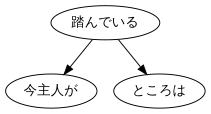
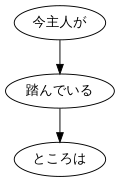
  digraph {
    n1 [label="今主人が"]
    n2 [label="踏んでいる"]
    n3 [label="ところは"]
-   n2 -> n1
+   n1 -> n2
    n2 -> n3
  }
